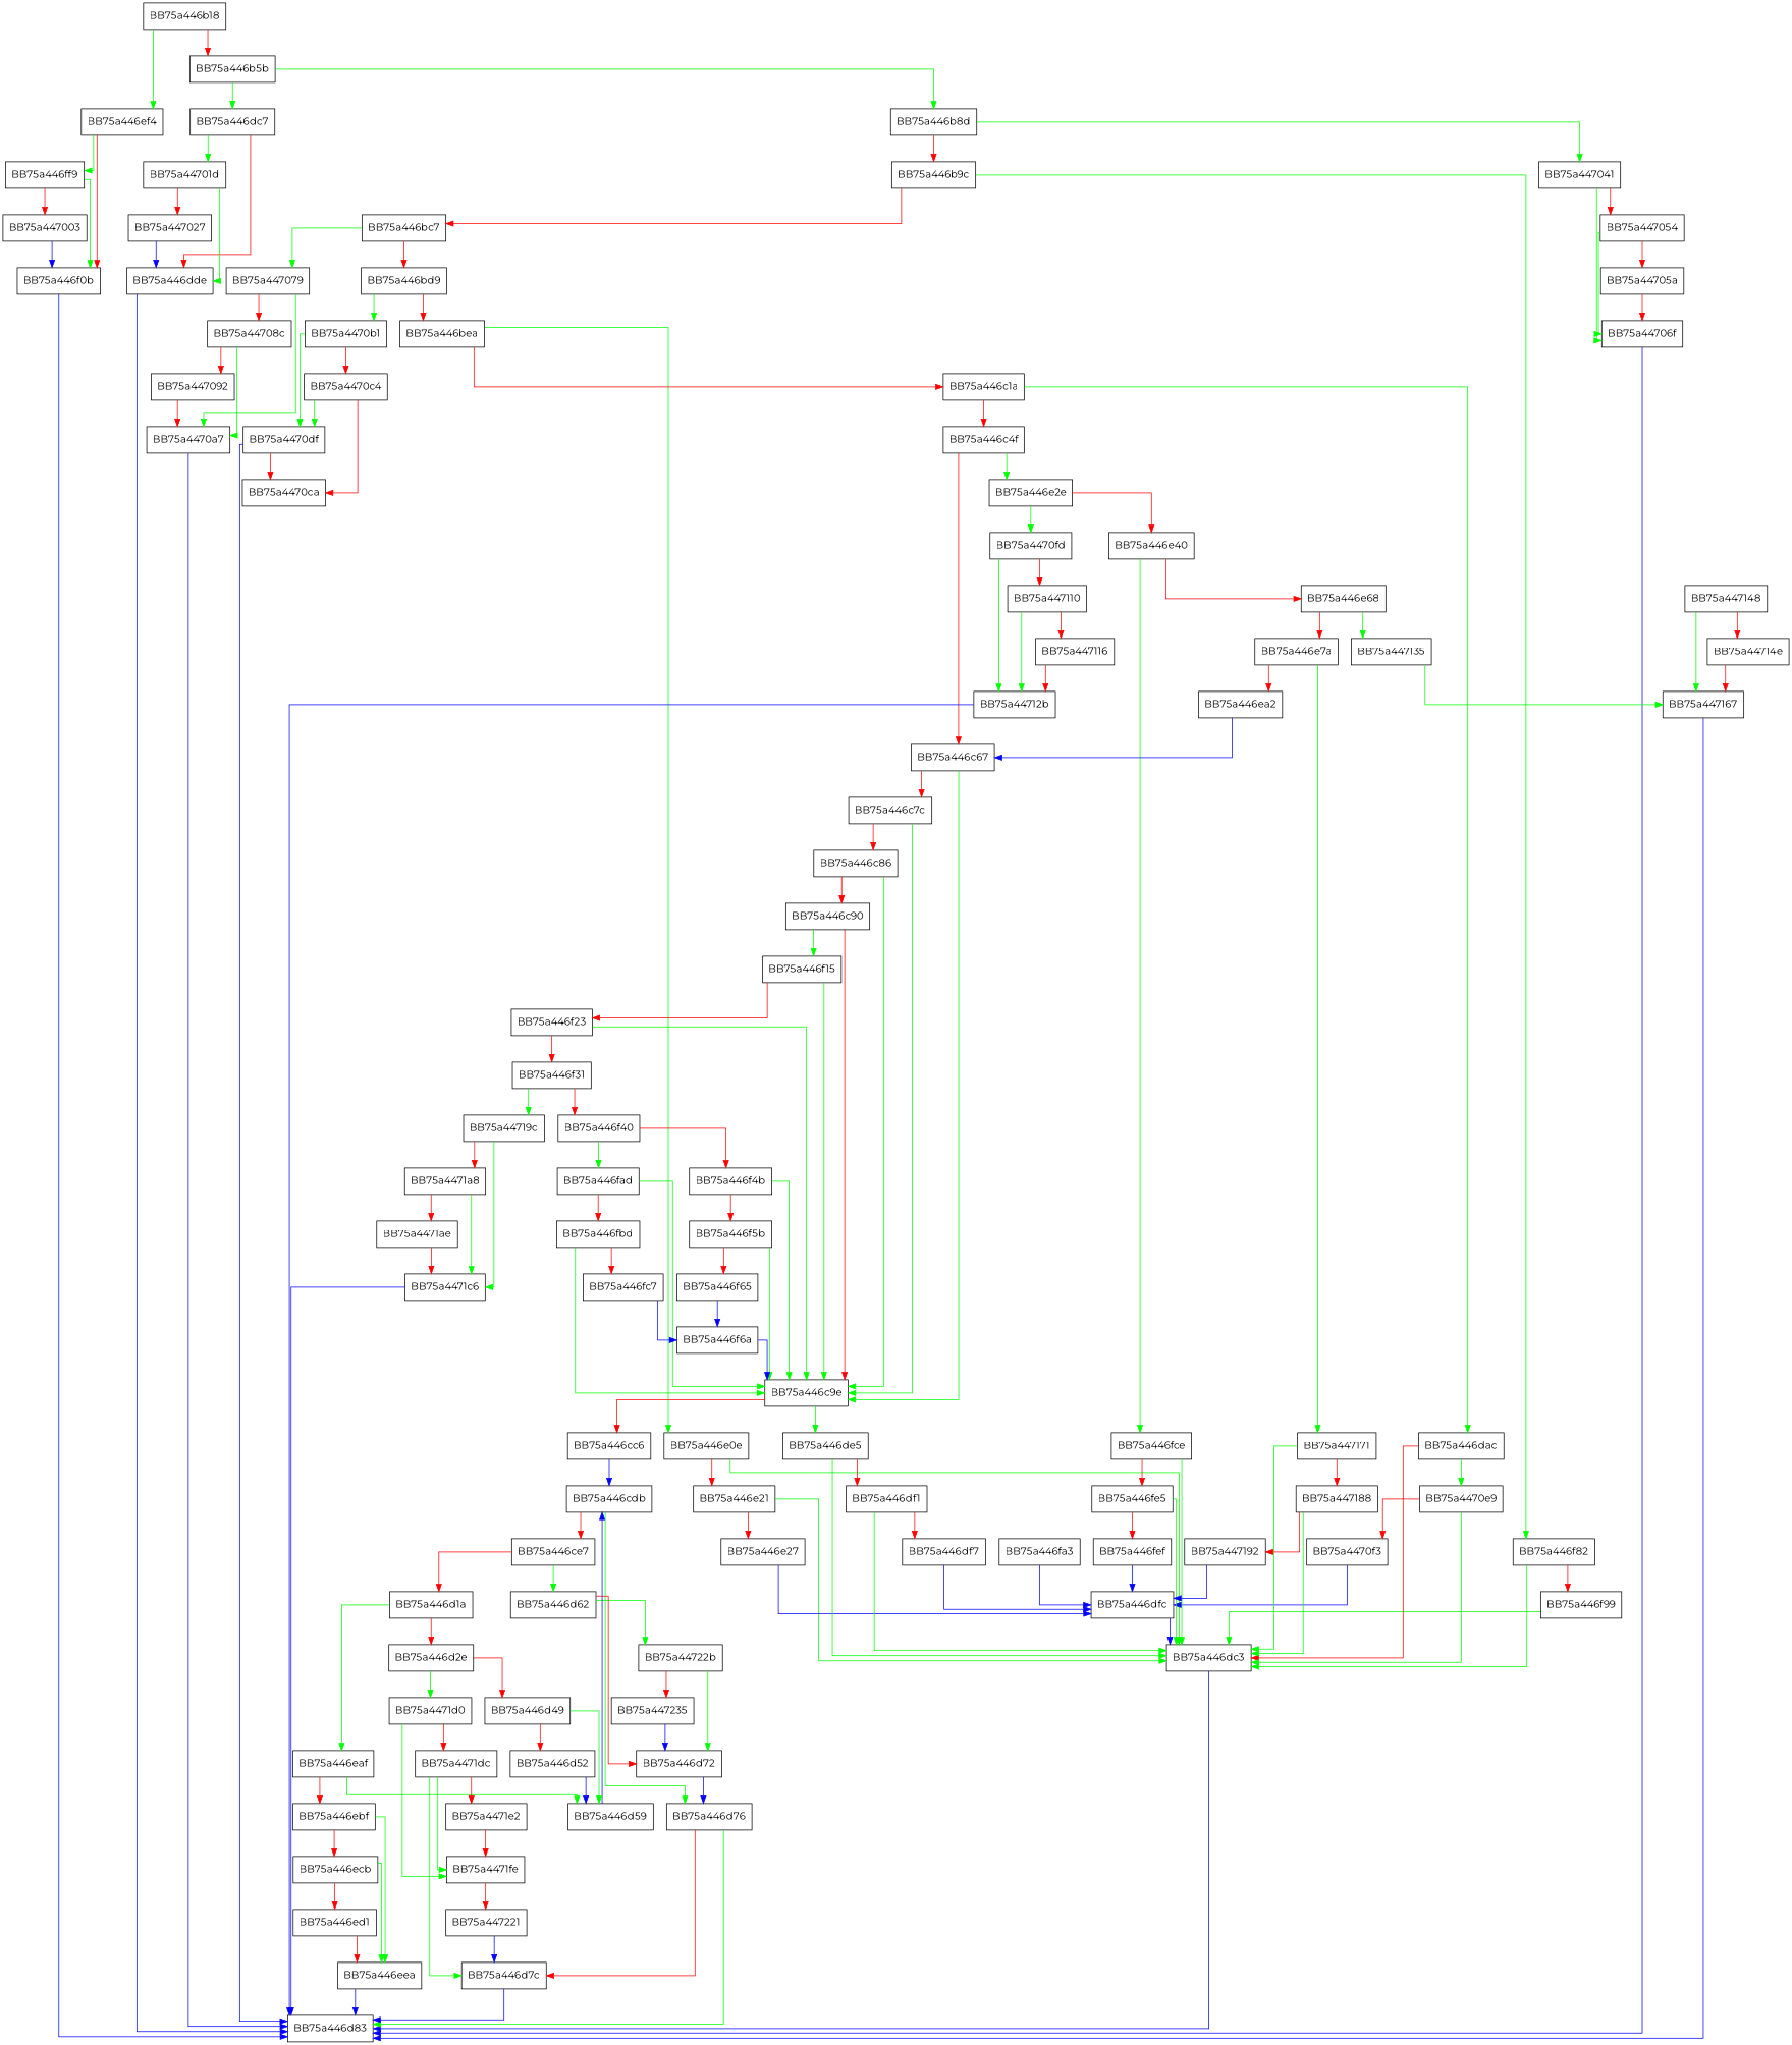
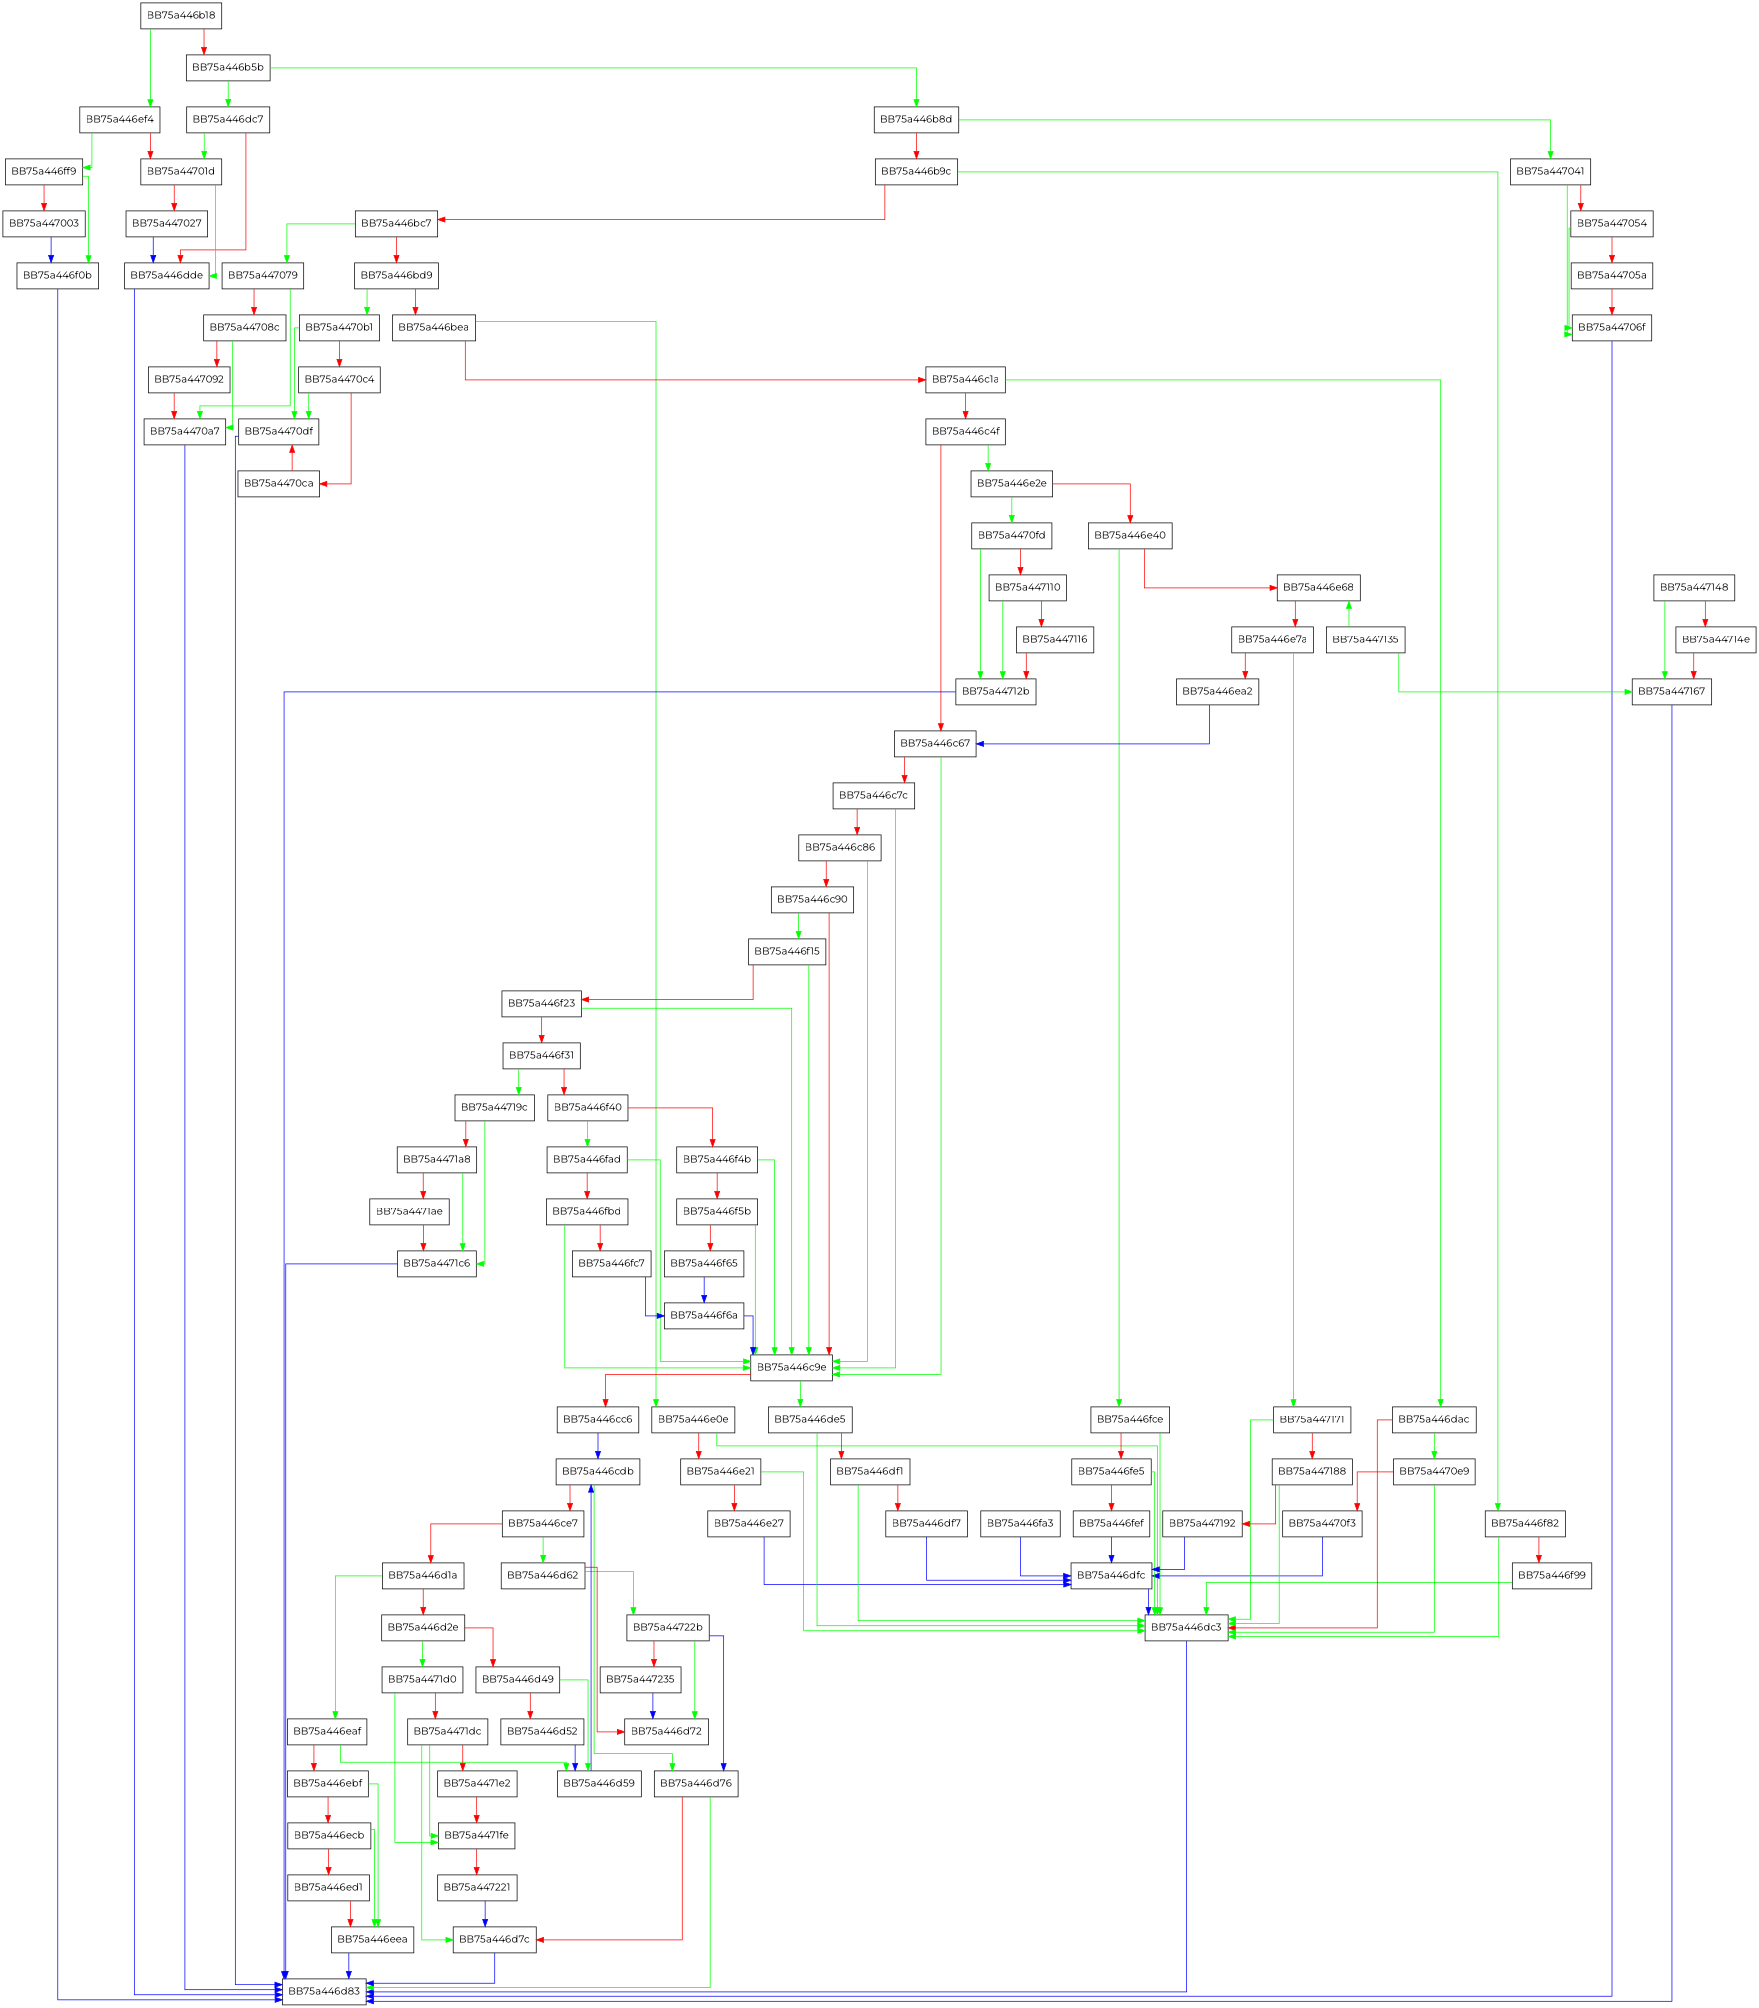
  digraph {
    fontname=Montserrat
    splines=ortho
    node [fontname=Montserrat shape=box]
    edge [color=red fontname=Montserrat]
    BB75a446b18
    BB75a446ef4
    BB75a446b5b
    BB75a446ff9
    BB75a446f0b
    BB75a446dc7
    BB75a446b8d
    BB75a447003
    BB75a446d83
    BB75a44701d
    BB75a446dde
    BB75a447041
    BB75a446b9c
    BB75a447027
    BB75a44706f
    BB75a447054
    BB75a446f82
    BB75a446bc7
    BB75a44705a
    BB75a446dc3
    BB75a446f99
    BB75a447079
    BB75a446bd9
    BB75a4470a7
    BB75a44708c
    BB75a4470b1
    BB75a446bea
    BB75a447092
    BB75a4470df
    BB75a4470c4
    BB75a446e0e
    BB75a446c1a
    BB75a4470ca
    BB75a446e21
    BB75a446dac
    BB75a446c4f
    BB75a446e27
    BB75a4470e9
    BB75a446e2e
    BB75a446c67
    BB75a4470f3
    BB75a4470fd
    BB75a446e40
    BB75a446c9e
    BB75a446c7c
    BB75a44712b
    BB75a447110
    BB75a446fce
    BB75a446e68
    BB75a446de5
    BB75a446cc6
    BB75a446c86
    BB75a446df1
    BB75a446cdb
    BB75a446c90
    BB75a446f15
    BB75a446f23
    BB75a446f31
    BB75a446df7
    BB75a446d76
    BB75a446ce7
    BB75a446d7c
    BB75a446d62
    BB75a446d1a
    BB75a44722b
    BB75a446d72
    BB75a446eaf
    BB75a446d2e
    BB75a447235
    BB75a446d59
    BB75a446ebf
    BB75a4471d0
    BB75a446d49
    BB75a446eea
    BB75a446ecb
    BB75a4471fe
    BB75a4471dc
    BB75a446d52
    BB75a447221
    BB75a4471e2
    BB75a446dfc
    BB75a447116
    BB75a446fe5
    BB75a447135
    BB75a446e7a
    BB75a446fef
    BB75a447167
    BB75a447171
    BB75a446ea2
    BB75a447148
    BB75a44714e
    BB75a447188
    BB75a447192
    BB75a446ed1
    BB75a44719c
    BB75a446f40
    BB75a4471c6
    BB75a4471a8
    BB75a446fad
    BB75a446f4b
    BB75a4471ae
    BB75a446fbd
    BB75a446f5b
    BB75a446fc7
    BB75a446f65
    BB75a446f6a
    BB75a446fa3
    BB75a446b18 -> BB75a446ef4 [color=green]
    BB75a446b18 -> BB75a446b5b
    BB75a446ef4 -> BB75a446ff9 [color=green]
-   BB75a446ef4 -> BB75a446f0b
+   BB75a446ef4 -> BB75a44701d
    BB75a446b5b -> BB75a446dc7 [color=green]
    BB75a446b5b -> BB75a446b8d [color=green]
    BB75a446ff9 -> BB75a446f0b [color=green]
    BB75a446ff9 -> BB75a447003
    BB75a446f0b -> BB75a446d83 [color=blue]
    BB75a446dc7 -> BB75a44701d [color=green]
    BB75a446dc7 -> BB75a446dde
    BB75a446b8d -> BB75a447041 [color=green]
    BB75a446b8d -> BB75a446b9c
    BB75a447003 -> BB75a446f0b [color=blue]
    BB75a44701d -> BB75a446dde [color=green]
    BB75a44701d -> BB75a447027
    BB75a446dde -> BB75a446d83 [color=blue]
    BB75a447041 -> BB75a44706f [color=green]
    BB75a447041 -> BB75a447054
    BB75a446b9c -> BB75a446f82 [color=green]
    BB75a446b9c -> BB75a446bc7
    BB75a447027 -> BB75a446dde [color=blue]
    BB75a44706f -> BB75a446d83 [color=blue]
    BB75a447054 -> BB75a44706f [color=green]
    BB75a447054 -> BB75a44705a
    BB75a446f82 -> BB75a446dc3 [color=green]
    BB75a446f82 -> BB75a446f99
    BB75a446bc7 -> BB75a447079 [color=green]
    BB75a446bc7 -> BB75a446bd9
    BB75a44705a -> BB75a44706f
    BB75a446dc3 -> BB75a446d83 [color=blue]
    BB75a446f99 -> BB75a446dc3 [color=green]
    BB75a447079 -> BB75a4470a7 [color=green]
    BB75a447079 -> BB75a44708c
    BB75a446bd9 -> BB75a4470b1 [color=green]
    BB75a446bd9 -> BB75a446bea
    BB75a4470a7 -> BB75a446d83 [color=blue]
    BB75a44708c -> BB75a4470a7 [color=green]
    BB75a44708c -> BB75a447092
    BB75a4470b1 -> BB75a4470df [color=green]
    BB75a4470b1 -> BB75a4470c4
    BB75a446bea -> BB75a446e0e [color=green]
    BB75a446bea -> BB75a446c1a
    BB75a447092 -> BB75a4470a7
    BB75a4470df -> BB75a446d83 [color=blue]
    BB75a4470c4 -> BB75a4470df [color=green]
    BB75a4470c4 -> BB75a4470ca
    BB75a446e0e -> BB75a446dc3 [color=green]
    BB75a446e0e -> BB75a446e21
    BB75a446c1a -> BB75a446dac [color=green]
    BB75a446c1a -> BB75a446c4f
-   BB75a4470df -> BB75a4470ca
+   BB75a4470ca -> BB75a4470df
    BB75a446e21 -> BB75a446dc3 [color=green]
    BB75a446e21 -> BB75a446e27
    BB75a446dac -> BB75a446dc3
    BB75a446dac -> BB75a4470e9 [color=green]
    BB75a446c4f -> BB75a446e2e [color=green]
    BB75a446c4f -> BB75a446c67
    BB75a446e27 -> BB75a446dfc [color=blue]
    BB75a4470e9 -> BB75a446dc3 [color=green]
    BB75a4470e9 -> BB75a4470f3
    BB75a446e2e -> BB75a4470fd [color=green]
    BB75a446e2e -> BB75a446e40
    BB75a446c67 -> BB75a446c9e [color=green]
    BB75a446c67 -> BB75a446c7c
    BB75a4470f3 -> BB75a446dfc [color=blue]
    BB75a4470fd -> BB75a44712b [color=green]
    BB75a4470fd -> BB75a447110
    BB75a446e40 -> BB75a446fce [color=green]
    BB75a446e40 -> BB75a446e68
    BB75a446c9e -> BB75a446de5 [color=green]
    BB75a446c9e -> BB75a446cc6
    BB75a446c7c -> BB75a446c9e [color=green]
    BB75a446c7c -> BB75a446c86
    BB75a44712b -> BB75a446d83 [color=blue]
    BB75a447110 -> BB75a44712b [color=green]
    BB75a447110 -> BB75a447116
    BB75a446fce -> BB75a446dc3 [color=green]
    BB75a446fce -> BB75a446fe5
-   BB75a446e68 -> BB75a447135 [color=green]
+   BB75a447135 -> BB75a446e68 [color=green]
    BB75a446e68 -> BB75a446e7a
    BB75a446de5 -> BB75a446dc3 [color=green]
    BB75a446de5 -> BB75a446df1
    BB75a446cc6 -> BB75a446cdb [color=blue]
    BB75a446c86 -> BB75a446c9e [color=green]
    BB75a446c86 -> BB75a446c90
    BB75a446df1 -> BB75a446dc3 [color=green]
    BB75a446df1 -> BB75a446df7
    BB75a446cdb -> BB75a446d76 [color=green]
    BB75a446cdb -> BB75a446ce7
    BB75a446c90 -> BB75a446c9e
    BB75a446c90 -> BB75a446f15 [color=green]
    BB75a446f15 -> BB75a446c9e [color=green]
    BB75a446f15 -> BB75a446f23
    BB75a446f23 -> BB75a446c9e [color=green]
    BB75a446f23 -> BB75a446f31
    BB75a446f31 -> BB75a44719c [color=green]
    BB75a446f31 -> BB75a446f40
    BB75a446df7 -> BB75a446dfc [color=blue]
    BB75a446d76 -> BB75a446d83 [color=green]
    BB75a446d76 -> BB75a446d7c
    BB75a446ce7 -> BB75a446d62 [color=green]
    BB75a446ce7 -> BB75a446d1a
    BB75a446d7c -> BB75a446d83 [color=blue]
    BB75a446d62 -> BB75a44722b [color=green]
    BB75a446d62 -> BB75a446d72
    BB75a446d1a -> BB75a446eaf [color=green]
    BB75a446d1a -> BB75a446d2e
    BB75a44722b -> BB75a446d72 [color=green]
    BB75a44722b -> BB75a447235
-   BB75a446d72 -> BB75a446d76 [color=blue]
+   BB75a44722b -> BB75a446d76 [color=blue]
    BB75a446eaf -> BB75a446d59 [color=green]
    BB75a446eaf -> BB75a446ebf
    BB75a446d2e -> BB75a4471d0 [color=green]
    BB75a446d2e -> BB75a446d49
    BB75a447235 -> BB75a446d72 [color=blue]
    BB75a446d59 -> BB75a446cdb [color=blue]
    BB75a446ebf -> BB75a446eea [color=green]
    BB75a446ebf -> BB75a446ecb
    BB75a4471d0 -> BB75a4471fe [color=green]
    BB75a4471d0 -> BB75a4471dc
    BB75a446d49 -> BB75a446d59 [color=green]
    BB75a446d49 -> BB75a446d52
    BB75a446eea -> BB75a446d83 [color=blue]
    BB75a446ecb -> BB75a446eea [color=green]
    BB75a446ecb -> BB75a446ed1
    BB75a4471fe -> BB75a447221
    BB75a4471dc -> BB75a446d7c [color=green]
    BB75a4471dc -> BB75a4471fe [color=green]
    BB75a4471dc -> BB75a4471e2
    BB75a446d52 -> BB75a446d59 [color=blue]
    BB75a447221 -> BB75a446d7c [color=blue]
    BB75a4471e2 -> BB75a4471fe
    BB75a446dfc -> BB75a446dc3 [color=blue]
    BB75a447116 -> BB75a44712b
    BB75a446fe5 -> BB75a446dc3 [color=green]
    BB75a446fe5 -> BB75a446fef
    BB75a447135 -> BB75a447167 [color=green]
    BB75a446e7a -> BB75a447171 [color=green]
    BB75a446e7a -> BB75a446ea2
    BB75a446fef -> BB75a446dfc [color=blue]
    BB75a447167 -> BB75a446d83 [color=blue]
    BB75a447171 -> BB75a446dc3 [color=green]
    BB75a447171 -> BB75a447188
    BB75a446ea2 -> BB75a446c67 [color=blue]
    BB75a447148 -> BB75a447167 [color=green]
    BB75a447148 -> BB75a44714e
    BB75a44714e -> BB75a447167
    BB75a447188 -> BB75a446dc3 [color=green]
    BB75a447188 -> BB75a447192
    BB75a447192 -> BB75a446dfc [color=blue]
    BB75a446ed1 -> BB75a446eea
    BB75a44719c -> BB75a4471c6 [color=green]
    BB75a44719c -> BB75a4471a8
    BB75a446f40 -> BB75a446fad [color=green]
    BB75a446f40 -> BB75a446f4b
    BB75a4471c6 -> BB75a446d83 [color=blue]
    BB75a4471a8 -> BB75a4471c6 [color=green]
    BB75a4471a8 -> BB75a4471ae
    BB75a446fad -> BB75a446c9e [color=green]
    BB75a446fad -> BB75a446fbd
    BB75a446f4b -> BB75a446c9e [color=green]
    BB75a446f4b -> BB75a446f5b
    BB75a4471ae -> BB75a4471c6
    BB75a446fbd -> BB75a446c9e [color=green]
    BB75a446fbd -> BB75a446fc7
    BB75a446f5b -> BB75a446c9e [color=green]
    BB75a446f5b -> BB75a446f65
    BB75a446fc7 -> BB75a446f6a [color=blue]
    BB75a446f65 -> BB75a446f6a [color=blue]
    BB75a446f6a -> BB75a446c9e [color=blue]
    BB75a446fa3 -> BB75a446dfc [color=blue]
  }
